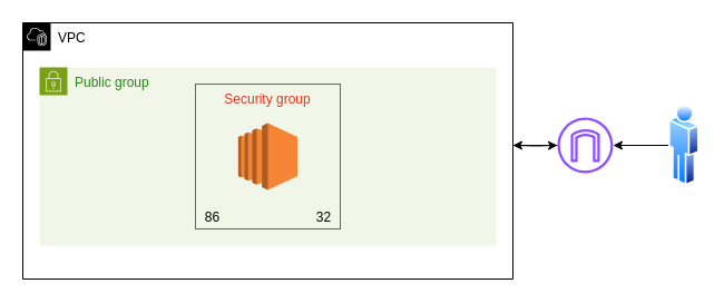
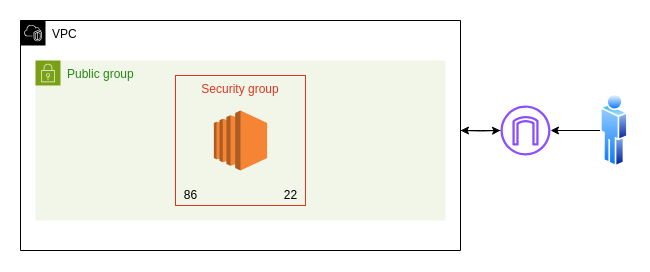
  <mxCell id="0" />
  <mxCell id="1" parent="0" />
  <mxCell id="2" style="edgeStyle=orthogonalEdgeStyle;rounded=0;orthogonalLoop=1;jettySize=auto;html=1;" edge="1" parent="1" target="10"><mxGeometry relative="1" as="geometry"><mxPoint x="460" y="130" as="sourcePoint" /></mxGeometry></mxCell>
  <mxCell id="3" value="VPC" style="points=[[0,0],[0.25,0],[0.5,0],[0.75,0],[1,0],[1,0.25],[1,0.5],[1,0.75],[1,1],[0.75,1],[0.5,1],[0.25,1],[0,1],[0,0.75],[0,0.5],[0,0.25]];outlineConnect=0;html=1;whiteSpace=wrap;fontSize=12;fontStyle=0;container=1;pointerEvents=0;collapsible=0;recursiveResize=0;shape=mxgraph.aws4.group;grIcon=mxgraph.aws4.group_vpc2;verticalAlign=top;align=left;spacingLeft=30;dashed=0;" vertex="1" parent="1"><mxGeometry x="20" y="20" width="440" height="230" as="geometry" /></mxCell>
  <mxCell id="4" value="Public group" style="points=[[0,0],[0.25,0],[0.5,0],[0.75,0],[1,0],[1,0.25],[1,0.5],[1,0.75],[1,1],[0.75,1],[0.5,1],[0.25,1],[0,1],[0,0.75],[0,0.5],[0,0.25]];outlineConnect=0;gradientColor=none;html=1;whiteSpace=wrap;fontSize=12;fontStyle=0;container=1;pointerEvents=0;collapsible=0;recursiveResize=0;shape=mxgraph.aws4.group;grIcon=mxgraph.aws4.group_security_group;grStroke=0;strokeColor=#7AA116;fillColor=#F2F6E8;verticalAlign=top;align=left;spacingLeft=30;fontColor=#248814;dashed=0;" vertex="1" parent="3"><mxGeometry x="15" y="40" width="410" height="160" as="geometry" /></mxCell>
  <mxCell id="5" value="" style="outlineConnect=0;dashed=0;verticalLabelPosition=bottom;verticalAlign=top;align=center;html=1;shape=mxgraph.aws3.ec2;fillColor=#F58534;gradientColor=none;" vertex="1" parent="4"><mxGeometry x="178.38" y="50" width="53.25" height="60" as="geometry" /></mxCell>
  <mxCell id="6" value="Security group" style="fillColor=none;strokeColor=#DD3522;verticalAlign=top;fontStyle=0;fontColor=#DD3522;whiteSpace=wrap;html=1;" vertex="1" parent="4"><mxGeometry x="140" y="15" width="130" height="130" as="geometry" /></mxCell>
  <mxCell id="7" value="86" style="text;html=1;align=center;verticalAlign=middle;resizable=0;points=[];autosize=1;strokeColor=none;fillColor=none;" vertex="1" parent="4"><mxGeometry x="135" y="120" width="40" height="30" as="geometry" /></mxCell>
- <mxCell id="8" value="32" style="text;html=1;align=center;verticalAlign=middle;resizable=0;points=[];autosize=1;strokeColor=none;fillColor=none;" vertex="1" parent="4"><mxGeometry x="235" y="120" width="40" height="30" as="geometry" /></mxCell>
+ <mxCell id="8" value="22" style="text;html=1;align=center;verticalAlign=middle;resizable=0;points=[];autosize=1;strokeColor=none;fillColor=none;" vertex="1" parent="4"><mxGeometry x="235" y="120" width="40" height="30" as="geometry" /></mxCell>
  <mxCell id="9" style="edgeStyle=orthogonalEdgeStyle;rounded=0;orthogonalLoop=1;jettySize=auto;html=1;entryX=1;entryY=0.5;entryDx=0;entryDy=0;" edge="1" parent="1" source="10"><mxGeometry relative="1" as="geometry"><mxPoint x="460" y="130" as="targetPoint" /></mxGeometry></mxCell>
  <mxCell id="10" value="" style="sketch=0;outlineConnect=0;fontColor=#232F3E;gradientColor=none;fillColor=#8C4FFF;strokeColor=none;dashed=0;verticalLabelPosition=bottom;verticalAlign=top;align=center;html=1;fontSize=12;fontStyle=0;aspect=fixed;pointerEvents=1;shape=mxgraph.aws4.internet_gateway;" vertex="1" parent="1"><mxGeometry x="500" y="105" width="50" height="50" as="geometry" /></mxCell>
  <mxCell id="11" style="edgeStyle=orthogonalEdgeStyle;rounded=0;orthogonalLoop=1;jettySize=auto;html=1;" edge="1" parent="1" source="12" target="10"><mxGeometry relative="1" as="geometry" /></mxCell>
  <mxCell id="12" value="" style="image;aspect=fixed;perimeter=ellipsePerimeter;html=1;align=center;shadow=0;dashed=0;spacingTop=3;image=img/lib/active_directory/user.svg;" vertex="1" parent="1"><mxGeometry x="600" y="92.5" width="27.75" height="75" as="geometry" /></mxCell>
